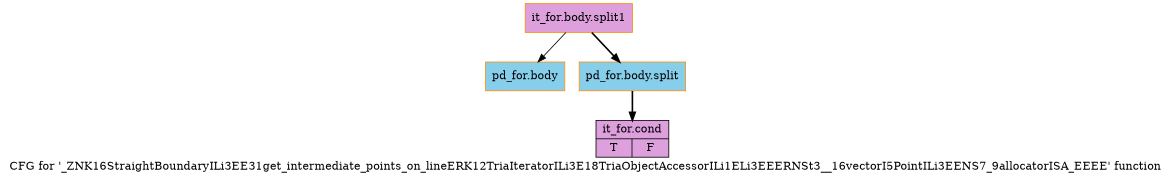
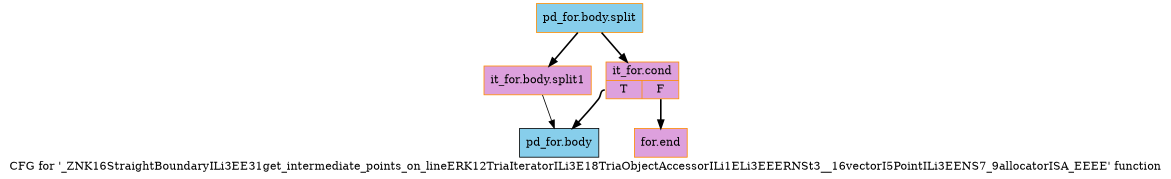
  digraph {
    label="CFG for '_ZNK16StraightBoundaryILi3EE31get_intermediate_points_on_lineERK12TriaIteratorILi3E18TriaObjectAccessorILi1ELi3EEERNSt3__16vectorI5PointILi3EENS7_9allocatorISA_EEEE' function"
    node [color=darkorange fillcolor=plum shape=record style=filled]
    edge [style=bold]
-   n1 [color=black label="{it_for.cond|{<s0>T|<s1>F}}"]
-   n2 [fillcolor=skyblue label="{pd_for.body}"]
+   n1 [label="{it_for.cond|{<s0>T|<s1>F}}"]
+   n2 [color=black fillcolor=skyblue label="{pd_for.body}"]
+   n3 [label="{for.end}"]
    n4 [label="{it_for.body.split1}"]
    n5 [fillcolor=skyblue label="{pd_for.body.split}"]
+   n1 -> n2 [tailport=s0]
+   n1 -> n3 [tailport=s1]
    n4 -> n2 [style=solid]
-   n4 -> n5
+   n5 -> n4
    n5 -> n1
  }
